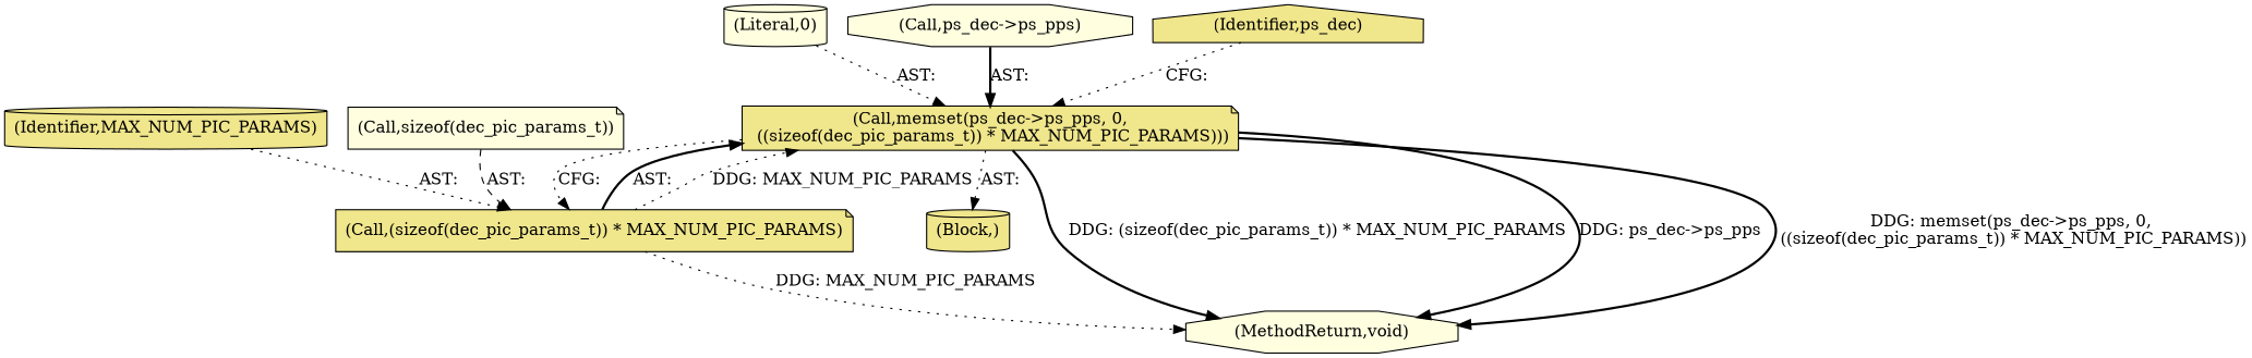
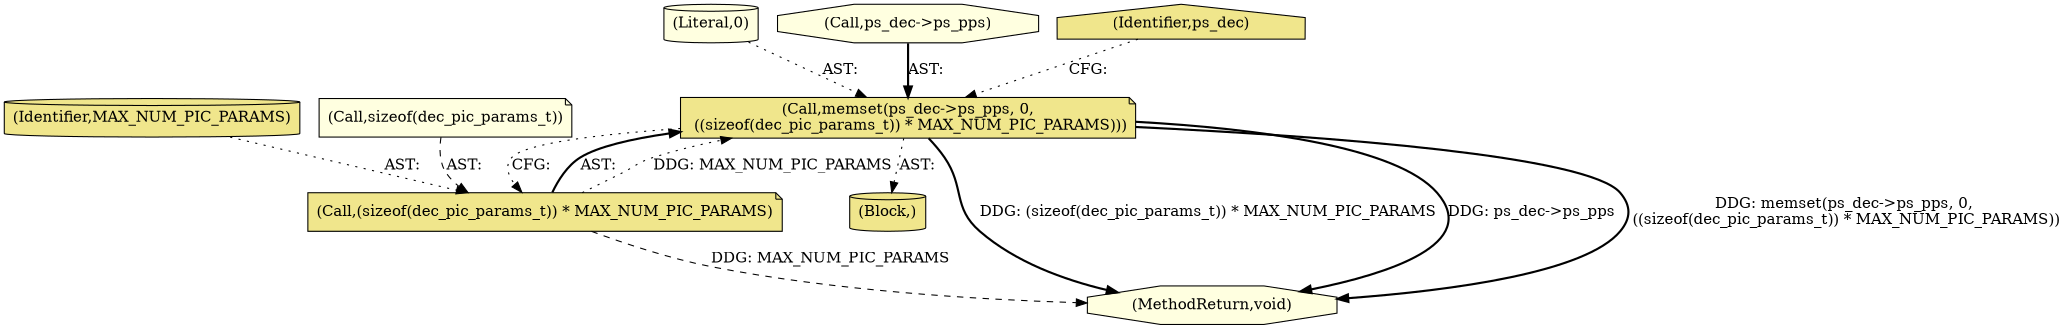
  digraph {
    node [fillcolor=khaki shape=note style=filled]
    edge [style=dotted]
    n1 [label="(Call,memset(ps_dec->ps_pps, 0,\n ((sizeof(dec_pic_params_t)) * MAX_NUM_PIC_PARAMS)))"]
    n2 [label="(Call,(sizeof(dec_pic_params_t)) * MAX_NUM_PIC_PARAMS)"]
    n3 [label="(Block,)" shape=cylinder]
    n4 [fillcolor=lightyellow label="(MethodReturn,void)" shape=octagon]
    n5 [label="(Identifier,MAX_NUM_PIC_PARAMS)" shape=cylinder]
    n6 [fillcolor=lightyellow label="(Literal,0)" shape=cylinder]
    n7 [fillcolor=lightyellow label="(Call,ps_dec->ps_pps)" shape=octagon]
    n8 [label="(Identifier,ps_dec)" shape=house]
    n9 [fillcolor=lightyellow label="(Call,sizeof(dec_pic_params_t))"]
    n1 -> n2 [label="CFG: "]
    n1 -> n3 [label="AST: "]
    n1 -> n4 [label="DDG: (sizeof(dec_pic_params_t)) * MAX_NUM_PIC_PARAMS" style=bold]
    n1 -> n4 [label="DDG: ps_dec->ps_pps" style=bold]
    n1 -> n4 [label="DDG: memset(ps_dec->ps_pps, 0,\n ((sizeof(dec_pic_params_t)) * MAX_NUM_PIC_PARAMS))" style=bold]
    n2 -> n1 [label="AST: " style=bold]
    n2 -> n1 [label="DDG: MAX_NUM_PIC_PARAMS"]
-   n2 -> n4 [label="DDG: MAX_NUM_PIC_PARAMS"]
+   n2 -> n4 [label="DDG: MAX_NUM_PIC_PARAMS" style=dashed]
    n5 -> n2 [label="AST: "]
    n6 -> n1 [label="AST: "]
    n7 -> n1 [label="AST: " style=bold]
    n8 -> n1 [label="CFG: "]
    n9 -> n2 [label="AST: " style=dashed]
  }
